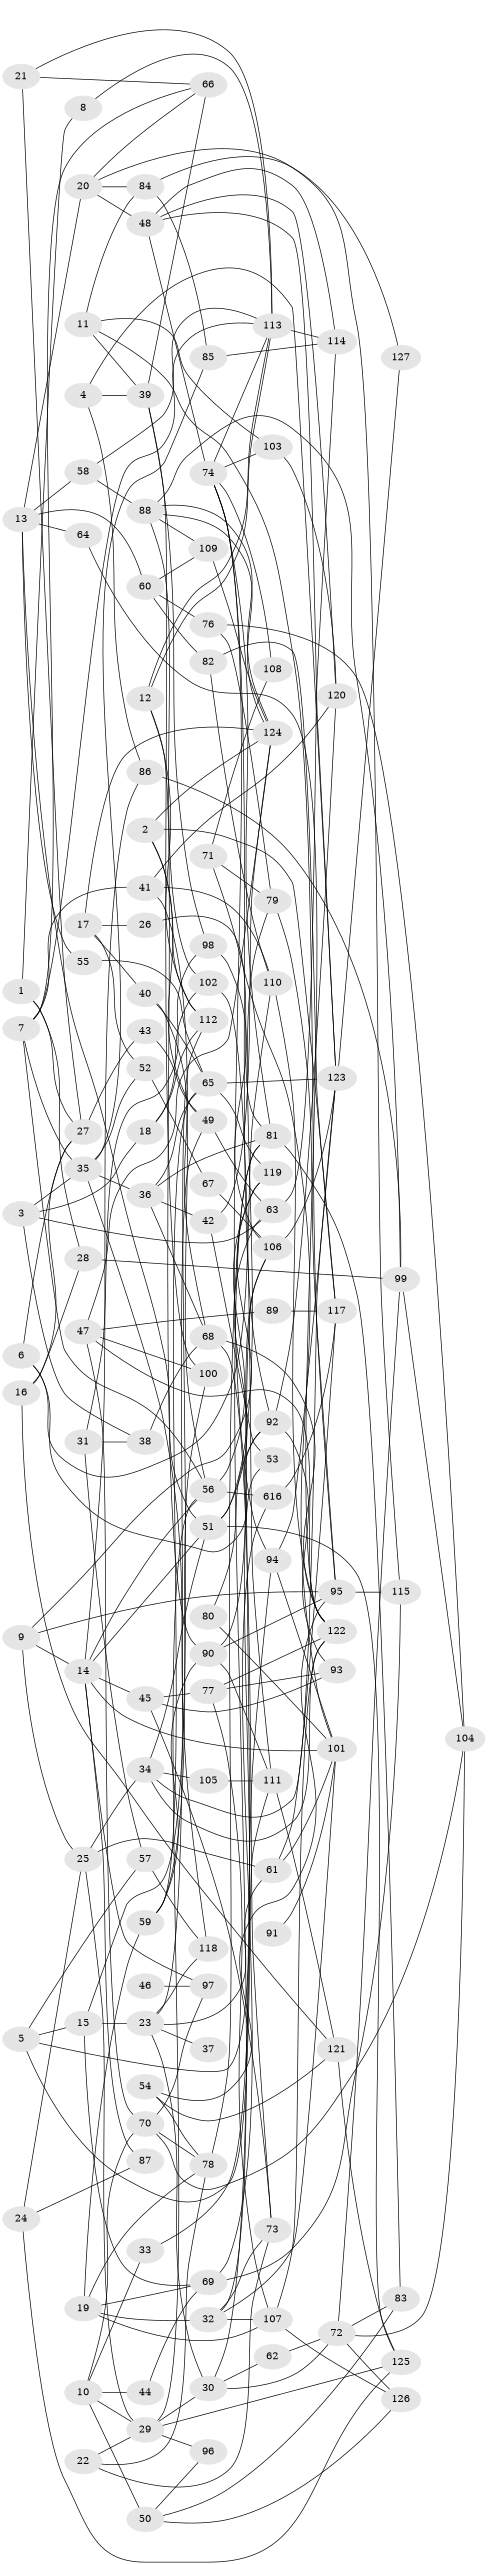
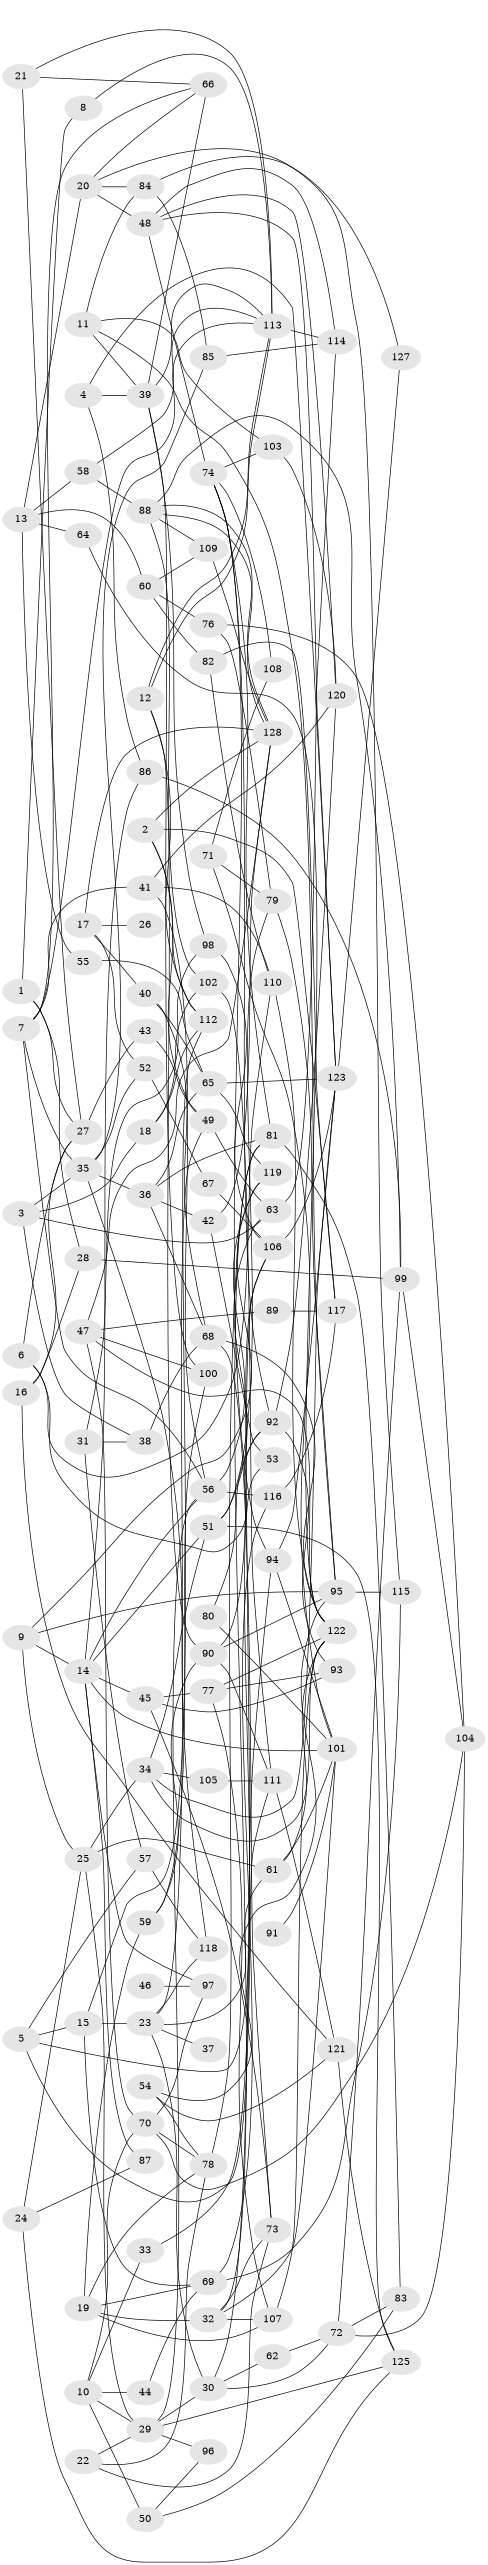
  graph {
    rankdir=LR
    node [color=gray90 style=filled]
    1
    8
    27
    28
    113
    43
    99
    2
    49
    112
    117
-   124
+   124 [label=128]
    63
    3
    18
    35
    38
    102
    52
    118
    36
    85
    68
    114
    4
    39
    86
    123
    66
    98
    100
    127
    5
    15
    53
    57
    111
    23
    69
    121
    6
    92
    110
    120
    93
    122
    7
    41
    56
    119
-   116 [label=616]
+   116
    9
    14
    25
    95
    51
    45
    87
    97
    101
    29
    61
    34
    115
    10
    33
    44
    50
    70
    30
    125
    96
    106
    83
-   126
    78
    104
    11
    84
    103
    12
    90
    13
    20
    55
    58
    60
    64
    48
    79
    65
    88
    76
    82
    109
    73
    77
    37
    16
    17
    26
    40
    81
    67
    19
    32
    59
    107
    74
    21
    22
    62
    72
    94
    24
    105
    31
    42
    46
    47
    89
    108
    54
    71
    91
    80
    1 -- 8
    1 -- 27
    1 -- 28
    8 -- 113
    27 -- 43
    28 -- 99
    113 -- 114
    43 -- 49
    99 -- 104
    2 -- 49
    2 -- 112
    2 -- 117
    2 -- 124
    49 -- 63
    63 -- 114
    3 -- 63
    3 -- 18
    3 -- 35
    3 -- 38
    18 -- 112
    18 -- 102
    35 -- 52
    35 -- 118
    35 -- 36
    35 -- 85
    38 -- 68
    102 -- 111
    52 -- 67
    36 -- 68
    36 -- 65
    36 -- 81
    36 -- 42
    85 -- 114
    68 -- 122
    68 -- 73
    4 -- 39
    4 -- 86
    4 -- 123
-   74 -- 113
+   39 -- 113
    39 -- 66
    39 -- 98
    39 -- 100
    86 -- 99
    123 -- 127
    98 -- 106
    5 -- 15
    5 -- 53
    5 -- 57
    5 -- 111
    15 -- 112
    15 -- 23
    15 -- 69
    57 -- 118
    111 -- 121
    23 -- 49
    23 -- 118
    23 -- 61
    23 -- 30
    23 -- 37
    69 -- 116
    69 -- 115
    121 -- 125
    6 -- 27
    6 -- 92
    6 -- 110
    92 -- 120
    92 -- 93
    110 -- 122
    7 -- 113
    7 -- 35
    7 -- 66
    7 -- 41
    7 -- 56
    41 -- 110
    41 -- 120
    41 -- 56
    56 -- 119
    56 -- 116
    116 -- 117
    9 -- 119
    9 -- 14
    9 -- 25
    9 -- 95
    14 -- 86
    14 -- 56
    14 -- 51
    14 -- 45
    14 -- 87
    14 -- 97
    14 -- 101
    25 -- 29
    25 -- 61
    25 -- 34
    95 -- 115
    51 -- 63
    51 -- 125
    51 -- 79
    45 -- 93
    45 -- 73
    45 -- 77
    29 -- 56
    29 -- 30
    29 -- 125
    29 -- 96
-   61 -- 117
+   61 -- 122
    61 -- 101
    34 -- 123
    34 -- 122
    34 -- 51
    34 -- 105
    10 -- 29
    10 -- 33
    10 -- 44
    10 -- 50
    10 -- 70
    33 -- 106
    44 -- 69
    50 -- 96
    50 -- 83
-   50 -- 126
    70 -- 97
    70 -- 78
    70 -- 104
    30 -- 62
    30 -- 72
    30 -- 94
    106 -- 123
    78 -- 81
    11 -- 39
    11 -- 95
    11 -- 84
    11 -- 103
    84 -- 85
    84 -- 127
    103 -- 120
    12 -- 113
    12 -- 113
    12 -- 112
    12 -- 90
    90 -- 111
    90 -- 95
    90 -- 106
-   13 -- 51
    13 -- 20
    13 -- 55
    13 -- 58
    13 -- 60
    13 -- 64
    20 -- 66
    20 -- 115
    20 -- 84
    20 -- 48
    55 -- 65
    58 -- 113
    58 -- 88
    60 -- 76
    60 -- 82
    60 -- 109
    64 -- 122
    48 -- 114
    48 -- 123
    48 -- 120
    48 -- 74
    79 -- 95
    65 -- 123
    65 -- 119
    88 -- 99
    88 -- 124
    88 -- 124
    88 -- 102
    88 -- 109
    76 -- 104
    76 -- 79
    82 -- 117
    82 -- 110
    109 -- 124
    77 -- 93
    77 -- 122
    77 -- 107
    16 -- 27
    16 -- 28
    16 -- 121
    17 -- 124
    17 -- 52
    17 -- 26
    17 -- 40
-   26 -- 81
    40 -- 68
    40 -- 65
    81 -- 83
    67 -- 106
    19 -- 69
    19 -- 78
    19 -- 32
    19 -- 59
    19 -- 107
    32 -- 101
    32 -- 73
    32 -- 81
    32 -- 107
    59 -- 100
    59 -- 90
-   59 -- 65
    107 -- 122
-   107 -- 126
    74 -- 92
    74 -- 103
    74 -- 81
    74 -- 94
    74 -- 108
    21 -- 27
    21 -- 113
    21 -- 66
    22 -- 29
    22 -- 78
    22 -- 73
    62 -- 72
    72 -- 99
    72 -- 83
-   72 -- 126
    72 -- 104
    94 -- 123
    94 -- 101
    24 -- 25
    24 -- 87
    24 -- 125
    105 -- 111
    31 -- 38
    31 -- 98
    31 -- 57
    42 -- 124
    42 -- 53
    46 -- 97
    47 -- 124
    47 -- 100
    47 -- 122
    47 -- 70
    47 -- 89
    89 -- 117
    54 -- 121
    54 -- 95
    54 -- 78
    71 -- 101
    71 -- 79
    71 -- 108
    91 -- 101
    80 -- 92
    80 -- 101
  }
